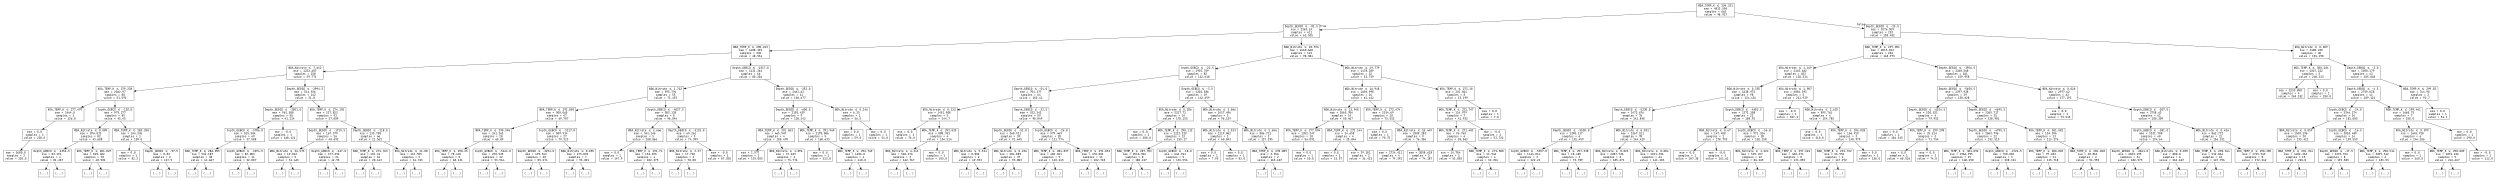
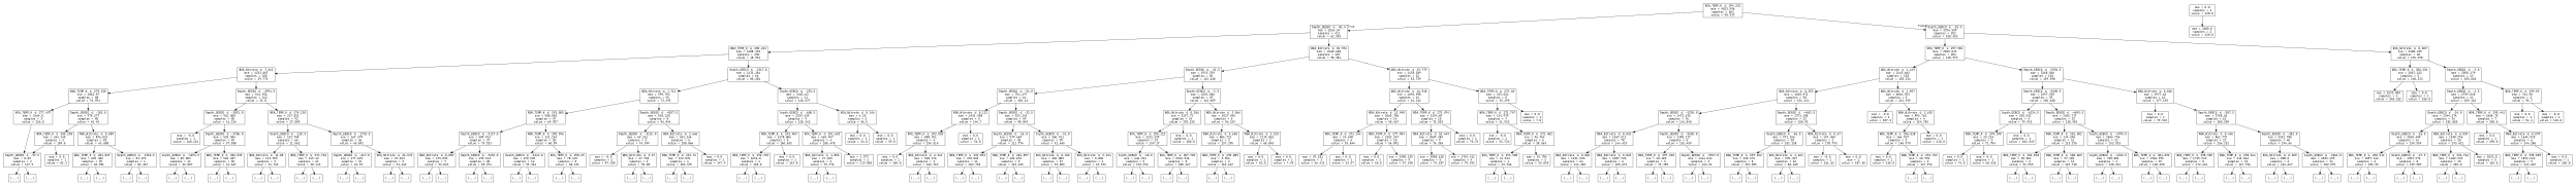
  digraph {
    fontname="JetBrains Mono"
    node [fontname="JetBrains Mono" shape=box]
    edge [fontname="JetBrains Mono"]
    n1 [label="WOA_TEMP_K <= 294.231\nmse = 4813.596\nsamples = 663\nvalue = 98.917"]
    n2 [label="Depth_GEBCO <= -81.5\nmse = 2263.24\nsamples = 411\nvalue = 62.535"]
    n3 [label="Depth_GEBCO <= -25.5\nmse = 3276.559\nsamples = 252\nvalue = 158.452"]
    n4 [label="WOA_TEMP_K <= 290.213\nmse = 1488.192\nsamples = 296\nvalue = 48.534"]
    n5 [label="WOA_Nitrate <= 10.576\nmse = 2460.668\nsamples = 115\nvalue = 98.384"]
    n6 [label="WOA_TEMP_K <= 297.981\nmse = 2815.013\nsamples = 204\nvalue = 148.973"]
    n7 [label="WOA_Nitrate <= 0.029\nmse = 3400.499\nsamples = 48\nvalue = 194.198"]
    n8 [label="WOA_Nitrate <= 7.642\nmse = 1232.607\nsamples = 230\nvalue = 39.771"]
    n9 [label="Depth_GEBCO <= -2317.0\nmse = 1131.364\nsamples = 66\nvalue = 80.204"]
    n10 [label="Depth_GEBCO <= -22.5\nmse = 1935.759\nsamples = 83\nvalue = 112.618"]
    n11 [label="WOA_Nitrate <= 19.779\nmse = 1478.309\nsamples = 32\nvalue = 53.739"]
    n12 [label="WOA_TEMP_K <= 279.238\nmse = 2062.97\nsamples = 88\nvalue = 51.591"]
    n13 [label="Depth_GEBCO <= -2994.5\nmse = 514.936\nsamples = 142\nvalue = 31.8"]
    n14 [label="WOA_Nitrate <= 1.712\nmse = 595.794\nsamples = 55\nvalue = 73.493"]
    n15 [label="Depth_GEBCO <= -253.0\nmse = 2463.63\nsamples = 11\nvalue = 118.677"]
    n16 [label="WOA_TEMP_K <= 277.497\nmse = 1464.0\nsamples = 3\nvalue = 226.0"]
    n17 [label="Depth_GEBCO <= -103.0\nmse = 975.277\nsamples = 85\nvalue = 45.45"]
    n18 [label="Depth_GEBCO <= -3051.0\nmse = 961.508\nsamples = 50\nvalue = 41.124"]
    n19 [label="WOA_TEMP_K <= 274.155\nmse = 217.823\nsamples = 92\nvalue = 27.009"]
    n20 [label="mse = 0.0\nsamples = 1\nvalue = 230.0"]
    n21 [label="WOA_Nitrate <= 0.089\nmse = 876.013\nsamples = 82\nvalue = 43.608"]
    n22 [label="WOA_TEMP_K <= 283.258\nmse = 244.245\nsamples = 3\nvalue = 109.0"]
    n23 [label="mse = 3600.0\nsamples = 2\nvalue = 220.0"]
    n24 [label="Depth_GEBCO <= -1356.5\nmse = 83.191\nsamples = 4\nvalue = 81.267"]
    n25 [label="WOA_TEMP_K <= 281.827\nmse = 825.482\nsamples = 78\nvalue = 40.981"]
    n26 [label="mse = 0.0\nsamples = 1\nvalue = 82.3"]
    n27 [label="Depth_GEBCO <= -97.5\nmse = 8.82\nsamples = 2\nvalue = 117.9"]
    n28 [label="(...)"]
    n29 [label="(...)"]
    n30 [label="(...)"]
    n31 [label="(...)"]
    n32 [label="(...)"]
    n33 [label="(...)"]
    n34 [label="Depth_GEBCO <= -3706.0\nmse = 525.584\nsamples = 49\nvalue = 37.588"]
    n35 [label="mse = -0.0\nsamples = 1\nvalue = 168.421"]
    n36 [label="Depth_GEBCO <= -1715.5\nmse = 167.379\nsamples = 26\nvalue = 40.692"]
    n37 [label="Depth_GEBCO <= -118.5\nmse = 133.705\nsamples = 66\nvalue = 21.562"]
    n38 [label="WOA_TEMP_K <= 286.095\nmse = 562.187\nsamples = 38\nvalue = 41.667"]
    n39 [label="Depth_GEBCO <= -3074.5\nmse = 83.003\nsamples = 11\nvalue = 22.087"]
    n40 [label="(...)"]
    n41 [label="(...)"]
    n42 [label="(...)"]
    n43 [label="(...)"]
    n44 [label="WOA_Nitrate <= 26.573\nmse = 19.013\nsamples = 5\nvalue = 31.463"]
    n45 [label="Depth_GEBCO <= -617.0\nmse = 177.692\nsamples = 21\nvalue = 42.93"]
    n46 [label="WOA_TEMP_K <= 274.763\nmse = 115.12\nsamples = 61\nvalue = 20.143"]
    n47 [label="WOA_Nitrate <= 11.88\nmse = 113.555\nsamples = 5\nvalue = 34.763"]
    n48 [label="(...)"]
    n49 [label="(...)"]
    n50 [label="(...)"]
    n51 [label="(...)"]
    n52 [label="(...)"]
    n53 [label="(...)"]
    n54 [label="(...)"]
    n55 [label="(...)"]
    n56 [label="WOA_TEMP_K <= 292.005\nmse = 508.065\nsamples = 47\nvalue = 69.707"]
    n57 [label="Depth_GEBCO <= -4037.5\nmse = 503.128\nsamples = 8\nvalue = 96.844"]
    n58 [label="Depth_GEBCO <= -600.5\nmse = 2155.429\nsamples = 9\nvalue = 128.242"]
    n59 [label="WOA_Nitrate <= 0.146\nmse = 6.25\nsamples = 2\nvalue = 56.5"]
    n60 [label="WOA_TEMP_K <= 290.396\nmse = 241.263\nsamples = 20\nvalue = 60.09"]
    n61 [label="Depth_GEBCO <= -3117.0\nmse = 589.914\nsamples = 27\nvalue = 79.323"]
    n62 [label="WOA_Nitrate <= 2.666\nmse = 342.246\nsamples = 5\nvalue = 108.066"]
    n63 [label="Depth_GEBCO <= -3115.0\nmse = 69.261\nsamples = 3\nvalue = 74.399"]
    n64 [label="WOA_TEMP_K <= 290.25\nmse = 78.449\nsamples = 8\nvalue = 68.131"]
    n65 [label="Depth_GEBCO <= -5141.0\nmse = 278.525\nsamples = 12\nvalue = 53.964"]
    n66 [label="Depth_GEBCO <= -3294.0\nmse = 499.543\nsamples = 20\nvalue = 85.274"]
    n67 [label="WOA_Nitrate <= 0.055\nmse = 175.093\nsamples = 7\nvalue = 53.821"]
    n68 [label="(...)"]
    n69 [label="(...)"]
    n70 [label="(...)"]
    n71 [label="(...)"]
    n72 [label="(...)"]
    n73 [label="(...)"]
    n74 [label="(...)"]
    n75 [label="(...)"]
    n76 [label="mse = 0.0\nsamples = 1\nvalue = 147.9"]
    n77 [label="WOA_TEMP_K <= 291.74\nmse = 132.076\nsamples = 4\nvalue = 102.375"]
    n78 [label="WOA_Nitrate <= 3.37\nmse = 17.718\nsamples = 2\nvalue = 70.08"]
    n79 [label="mse = -0.0\nsamples = 1\nvalue = 87.358"]
    n80 [label="(...)"]
    n81 [label="(...)"]
    n82 [label="(...)"]
    n83 [label="(...)"]
    n84 [label="WOA_TEMP_K <= 291.653\nmse = 465.947\nsamples = 4\nvalue = 100.478"]
    n85 [label="WOA_TEMP_K <= 291.969\nmse = 2178.006\nsamples = 5\nvalue = 160.633"]
    n86 [label="mse = 0.0\nsamples = 1\nvalue = 59.0"]
    n87 [label="mse = 0.0\nsamples = 1\nvalue = 54.0"]
    n88 [label="mse = 1.577\nsamples = 2\nvalue = 119.005"]
    n89 [label="WOA_Nitrate <= 1.896\nmse = 17.265\nsamples = 2\nvalue = 75.776"]
    n90 [label="mse = 0.0\nsamples = 1\nvalue = 223.8"]
    n91 [label="WOA_TEMP_K <= 292.769\nmse = 1656.0\nsamples = 4\nvalue = 148.0"]
    n92 [label="(...)"]
    n93 [label="(...)"]
    n94 [label="(...)"]
    n95 [label="(...)"]
    n96 [label="Depth_GEBCO <= -54.0\nmse = 754.277\nsamples = 64\nvalue = 102.41"]
    n97 [label="Depth_GEBCO <= -3.5\nmse = 4203.586\nsamples = 19\nvalue = 142.659"]
    n98 [label="WOA_Nitrate <= 16.948\nmse = 1696.998\nsamples = 24\nvalue = 61.442"]
    n99 [label="WOA_TEMP_K <= 273.18\nmse = 315.024\nsamples = 8\nvalue = 33.199"]
    n100 [label="WOA_Nitrate <= 0.113\nmse = 1451.908\nsamples = 5\nvalue = 144.7"]
    n101 [label="Depth_GEBCO <= -32.5\nmse = 532.243\nsamples = 59\nvalue = 98.849"]
    n102 [label="WOA_Nitrate <= 0.206\nmse = 3217.72\nsamples = 14\nvalue = 170.155"]
    n103 [label="WOA_Nitrate <= 3.066\nmse = 2427.496\nsamples = 5\nvalue = 96.129"]
    n104 [label="mse = 0.0\nsamples = 1\nvalue = 76.0"]
    n105 [label="WOA_TEMP_K <= 292.025\nmse = 888.761\nsamples = 4\nvalue = 154.514"]
    n106 [label="Depth_GEBCO <= -51.0\nmse = 360.911\nsamples = 39\nvalue = 91.645"]
    n107 [label="Depth_GEBCO <= -26.0\nmse = 579.469\nsamples = 20\nvalue = 111.774"]
    n108 [label="WOA_Nitrate <= 6.341\nmse = 560.176\nsamples = 3\nvalue = 162.767"]
    n109 [label="mse = 0.0\nsamples = 1\nvalue = 105.0"]
    n110 [label="(...)"]
    n111 [label="(...)"]
    n112 [label="WOA_Nitrate <= 5.314\nmse = 0.802\nsamples = 2\nvalue = 49.933"]
    n113 [label="WOA_Nitrate <= 0.496\nmse = 284.889\nsamples = 37\nvalue = 93.803"]
    n114 [label="WOA_TEMP_K <= 284.897\nmse = 482.651\nsamples = 9\nvalue = 123.245"]
    n115 [label="WOA_TEMP_K <= 291.851\nmse = 470.001\nsamples = 11\nvalue = 102.718"]
    n116 [label="(...)"]
    n117 [label="(...)"]
    n118 [label="(...)"]
    n119 [label="(...)"]
    n120 [label="(...)"]
    n121 [label="(...)"]
    n122 [label="(...)"]
    n123 [label="(...)"]
    n124 [label="mse = 0.0\nsamples = 1\nvalue = 280.0"]
    n125 [label="WOA_TEMP_K <= 290.112\nmse = 2212.229\nsamples = 13\nvalue = 159.17"]
    n126 [label="WOA_Nitrate <= 2.523\nmse = 1119.062\nsamples = 2\nvalue = 60.843"]
    n127 [label="WOA_Nitrate <= 5.656\nmse = 806.721\nsamples = 3\nvalue = 137.295"]
    n128 [label="WOA_TEMP_K <= 287.783\nmse = 2516.926\nsamples = 8\nvalue = 180.127"]
    n129 [label="Depth_GEBCO <= -18.0\nmse = 646.914\nsamples = 5\nvalue = 133.556"]
    n130 [label="(...)"]
    n131 [label="(...)"]
    n132 [label="(...)"]
    n133 [label="(...)"]
    n134 [label="mse = 0.0\nsamples = 1\nvalue = 7.95"]
    n135 [label="mse = 0.0\nsamples = 1\nvalue = 82.0"]
    n136 [label="WOA_TEMP_K <= 278.889\nmse = 3.556\nsamples = 2\nvalue = 165.667"]
    n137 [label="(...)"]
    n138 [label="(...)"]
    n139 [label="WOA_Nitrate <= 13.948\nmse = 1065.706\nsamples = 14\nvalue = 50.467"]
    n140 [label="WOA_TEMP_K <= 272.474\nmse = 2154.69\nsamples = 10\nvalue = 75.552"]
    n141 [label="WOA_TEMP_K <= 271.747\nmse = 114.979\nsamples = 7\nvalue = 41.932"]
    n142 [label="mse = 0.0\nsamples = 1\nvalue = 7.0"]
    n143 [label="WOA_TEMP_K <= 277.094\nmse = 1352.247\nsamples = 10\nvalue = 56.091"]
    n144 [label="WOA_TEMP_K <= 272.144\nmse = 24.638\nsamples = 4\nvalue = 35.844"]
    n145 [label="mse = 0.0\nsamples = 1\nvalue = 70.73"]
    n146 [label="WOA_Nitrate <= 18.449\nmse = 2509.283\nsamples = 9\nvalue = 76.356"]
+   n147 [label="mse = 1590.139\nsamples = 9\nvalue = 57.198"]
    n148 [label="mse = 0.0\nsamples = 1\nvalue = 50.0"]
    n149 [label="mse = 0.0\nsamples = 1\nvalue = 33.57"]
    n150 [label="mse = 29.181\nsamples = 3\nvalue = 36.412"]
    n151 [label="mse = 1724.411\nsamples = 4\nvalue = 79.392"]
    n152 [label="mse = 3058.618\nsamples = 5\nvalue = 74.187"]
    n153 [label="WOA_TEMP_K <= 271.402\nmse = 96.763\nsamples = 6\nvalue = 38.563"]
    n154 [label="mse = -0.0\nsamples = 1\nvalue = 53.722"]
    n155 [label="mse = 14.784\nsamples = 2\nvalue = 53.055"]
    n156 [label="WOA_TEMP_K <= 271.508\nmse = 11.942\nsamples = 4\nvalue = 32.766"]
    n157 [label="(...)"]
    n158 [label="(...)"]
    n159 [label="WOA_Nitrate <= 1.449\nmse = 2145.662\nsamples = 103\nvalue = 138.334"]
    n160 [label="Depth_GEBCO <= -3956.5\nmse = 3268.568\nsamples = 101\nvalue = 159.958"]
    n161 [label="WOA_TEMP_K <= 300.284\nmse = 2047.222\nsamples = 5\nvalue = 248.333"]
    n162 [label="Depth_GEBCO <= -3.0\nmse = 3050.179\nsamples = 43\nvalue = 185.048"]
    n163 [label="WOA_Nitrate <= 0.355\nmse = 1638.972\nsamples = 98\nvalue = 134.434"]
    n164 [label="WOA_Nitrate <= 1.907\nmse = 6004.593\nsamples = 5\nvalue = 211.939"]
    n165 [label="Depth_GEBCO <= -5650.5\nmse = 2397.938\nsamples = 39\nvalue = 130.628"]
    n166 [label="WOA_Nitrate <= 0.026\nmse = 2977.62\nsamples = 62\nvalue = 177.193"]
    n167 [label="Depth_GEBCO <= -5230.0\nmse = 1472.676\nsamples = 76\nvalue = 141.848"]
    n168 [label="Depth_GEBCO <= -4482.5\nmse = 1371.108\nsamples = 22\nvalue = 108.92"]
    n169 [label="mse = -0.0\nsamples = 1\nvalue = 307.2"]
    n170 [label="WOA_Nitrate <= 2.635\nmse = 895.761\nsamples = 4\nvalue = 154.783"]
    n171 [label="Depth_GEBCO <= -5530.0\nmse = 1390.117\nsamples = 6\nvalue = 101.459"]
    n172 [label="WOA_Nitrate <= 0.032\nmse = 1367.511\nsamples = 70\nvalue = 144.419"]
    n173 [label="WOA_Nitrate <= 0.67\nmse = 147.458\nsamples = 2\nvalue = 178.793"]
    n174 [label="Depth_GEBCO <= -56.0\nmse = 971.326\nsamples = 20\nvalue = 102.158"]
    n175 [label="Depth_GEBCO <= -5927.0\nmse = 1414.014\nsamples = 3\nvalue = 122.21"]
    n176 [label="WOA_TEMP_K <= 297.338\nmse = 18.489\nsamples = 3\nvalue = 73.789"]
    n177 [label="WOA_Nitrate <= 0.023\nmse = 2287.726\nsamples = 6\nvalue = 185.671"]
    n178 [label="WOA_Nitrate <= 0.084\nmse = 1151.396\nsamples = 64\nvalue = 141.183"]
    n179 [label="(...)"]
    n180 [label="(...)"]
    n181 [label="(...)"]
    n182 [label="(...)"]
    n183 [label="(...)"]
    n184 [label="(...)"]
    n185 [label="(...)"]
    n186 [label="(...)"]
-   n187 [label="mse = 0.0\nsamples = 1\nvalue = 187.38"]
+   n187 [label="mse = 0.0\nmse = 1\nvalue = 187.38"]
    n188 [label="mse = -0.0\nsamples = 1\nvalue = 161.62"]
    n189 [label="WOA_Nitrate <= 1.224\nmse = 595.497\nsamples = 12\nvalue = 86.265"]
    n190 [label="WOA_TEMP_K <= 297.322\nmse = 360.374\nsamples = 8\nvalue = 131.055"]
    n191 [label="(...)"]
    n192 [label="(...)"]
    n193 [label="(...)"]
    n194 [label="(...)"]
    n195 [label="mse = 0.0\nsamples = 1\nvalue = 210.0"]
    n196 [label="WOA_TEMP_K <= 296.028\nmse = 166.919\nsamples = 3\nvalue = 140.979"]
    n197 [label="WOA_TEMP_K <= 294.722\nmse = 26.952\nsamples = 2\nvalue = 147.972"]
    n198 [label="mse = 0.0\nsamples = 1\nvalue = 120.0"]
    n199 [label="(...)"]
    n200 [label="(...)"]
    n201 [label="Depth_GEBCO <= -6224.5\nmse = 220.521\nsamples = 4\nvalue = 79.952"]
    n202 [label="Depth_GEBCO <= -4695.5\nmse = 2265.717\nsamples = 35\nvalue = 138.901"]
    n203 [label="mse = 0.0\nsamples = 1\nvalue = 79.545"]
    n204 [label="Depth_GEBCO <= -207.5\nmse = 2758.63\nsamples = 61\nvalue = 180.309"]
    n205 [label="mse = 0.0\nsamples = 1\nvalue = 104.545"]
    n206 [label="WOA_TEMP_K <= 299.298\nmse = 25.214\nsamples = 3\nvalue = 71.754"]
    n207 [label="Depth_GEBCO <= -4795.5\nmse = 2863.796\nsamples = 22\nvalue = 152.515"]
    n208 [label="WOA_TEMP_K <= 301.581\nmse = 134.396\nsamples = 13\nvalue = 113.276"]
    n209 [label="mse = 0.0\nsamples = 1\nvalue = 60.526"]
    n210 [label="mse = 0.0\nsamples = 2\nvalue = 74.0"]
    n211 [label="WOA_TEMP_K <= 301.092\nmse = 1966.995\nsamples = 19\nvalue = 140.258"]
    n212 [label="Depth_GEBCO <= -4726.5\nmse = 728.801\nsamples = 3\nvalue = 238.311"]
    n213 [label="WOA_TEMP_K <= 300.069\nmse = 97.483\nsamples = 11\nvalue = 115.718"]
    n214 [label="WOA_TEMP_K <= 301.818\nmse = 30.861\nsamples = 2\nvalue = 94.955"]
    n215 [label="(...)"]
    n216 [label="(...)"]
    n217 [label="(...)"]
    n218 [label="(...)"]
    n219 [label="(...)"]
    n220 [label="(...)"]
    n221 [label="(...)"]
    n222 [label="(...)"]
    n223 [label="Depth_GEBCO <= -381.0\nmse = 3331.708\nsamples = 40\nvalue = 194.64"]
    n224 [label="WOA_Nitrate <= 0.436\nmse = 862.772\nsamples = 21\nvalue = 156.151"]
    n225 [label="Depth_GEBCO <= -2041.0\nmse = 2833.195\nsamples = 34\nvalue = 182.575"]
    n226 [label="WOA_Nitrate <= 0.039\nmse = 800.0\nsamples = 6\nvalue = 261.667"]
    n227 [label="WOA_TEMP_K <= 298.344\nmse = 212.064\nsamples = 13\nvalue = 147.756"]
    n228 [label="WOA_TEMP_K <= 298.385\nmse = 1715.949\nsamples = 8\nvalue = 172.242"]
    n229 [label="(...)"]
    n230 [label="(...)"]
    n231 [label="(...)"]
    n232 [label="(...)"]
    n233 [label="(...)"]
    n234 [label="(...)"]
    n235 [label="(...)"]
    n236 [label="(...)"]
    n237 [label="mse = 2233.058\nsamples = 4\nvalue = 248.182"]
    n238 [label="mse = 0.0\nsamples = 1\nvalue = 250.0"]
    n239 [label="Depth_GEBCO <= -4.5\nmse = 2759.038\nsamples = 41\nvalue = 189.122"]
    n240 [label="WOA_TEMP_K <= 299.83\nmse = 744.98\nsamples = 2\nvalue = 92.7"]
    n241 [label="Depth_GEBCO <= -24.0\nmse = 2344.374\nsamples = 34\nvalue = 181.005"]
    n242 [label="WOA_TEMP_K <= 299.441\nmse = 1668.75\nsamples = 7\nvalue = 250.0"]
    n243 [label="mse = 0.0\nsamples = 1\nvalue = 54.1"]
    n244 [label="mse = -0.0\nsamples = 1\nvalue = 112.0"]
    n245 [label="WOA_Nitrate <= 0.039\nmse = 1538.296\nsamples = 20\nvalue = 193.421"]
    n246 [label="Depth_GEBCO <= -16.5\nmse = 3010.489\nsamples = 14\nvalue = 159.559"]
    n247 [label="WOA_Nitrate <= 0.079\nmse = 1645.918\nsamples = 6\nvalue = 244.286"]
    n248 [label="mse = 0.0\nsamples = 1\nvalue = 290.0"]
+   n249 [label="mse = 1025.0\nsamples = 5\nvalue = 165.0"]
    n250 [label="WOA_TEMP_K <= 294.764\nmse = 1402.333\nsamples = 15\nvalue = 201.0"]
    n251 [label="Depth_GEBCO <= -17.5\nmse = 1393.576\nsamples = 8\nvalue = 139.583"]
    n252 [label="WOA_TEMP_K <= 298.514\nmse = 3897.342\nsamples = 6\nvalue = 183.53"]
    n253 [label="(...)"]
    n254 [label="(...)"]
    n255 [label="(...)"]
    n256 [label="(...)"]
    n257 [label="(...)"]
    n258 [label="(...)"]
    n259 [label="mse = 0.0\nsamples = 1\nvalue = 260.0"]
    n260 [label="WOA_TEMP_K <= 298.009\nmse = 1872.222\nsamples = 5\nvalue = 241.667"]
    n261 [label="(...)"]
    n262 [label="(...)"]
    n1 -> n2 [headlabel=True labelangle=45 labeldistance=2.5]
    n1 -> n3 [headlabel=False labelangle=-45 labeldistance=2.5]
    n2 -> n4
    n2 -> n5
    n3 -> n6
    n3 -> n7
    n4 -> n8
    n4 -> n9
    n5 -> n10
    n5 -> n11
    n6 -> n159
    n6 -> n160
    n7 -> n161
    n7 -> n162
    n8 -> n12
    n8 -> n13
    n9 -> n14
    n9 -> n15
    n10 -> n96
    n10 -> n97
    n11 -> n98
    n11 -> n99
    n12 -> n16
    n12 -> n17
    n13 -> n18
    n13 -> n19
    n14 -> n56
    n14 -> n57
    n15 -> n58
    n15 -> n59
-   n16 -> n20
+   n16 -> n27
    n17 -> n21
    n17 -> n22
    n18 -> n34
    n18 -> n35
    n19 -> n36
    n19 -> n37
    n20 -> n23
    n21 -> n24
    n21 -> n25
    n22 -> n26
    n22 -> n27
    n24 -> n28
    n24 -> n29
    n25 -> n30
    n25 -> n31
    n27 -> n32
    n27 -> n33
    n34 -> n38
    n34 -> n39
    n36 -> n44
    n36 -> n45
    n37 -> n46
    n37 -> n47
    n38 -> n40
    n38 -> n41
    n39 -> n42
    n39 -> n43
    n44 -> n48
    n44 -> n49
    n45 -> n50
    n45 -> n51
    n46 -> n52
    n46 -> n53
    n47 -> n54
    n47 -> n55
    n56 -> n60
    n56 -> n61
    n57 -> n62
    n57 -> n63
    n58 -> n84
    n58 -> n85
    n59 -> n86
    n59 -> n87
    n60 -> n64
    n60 -> n65
    n61 -> n66
    n61 -> n67
    n62 -> n76
    n62 -> n77
    n63 -> n78
    n63 -> n79
    n64 -> n68
    n64 -> n69
    n65 -> n70
    n65 -> n71
    n66 -> n72
    n66 -> n73
    n67 -> n74
    n67 -> n75
    n77 -> n80
    n77 -> n81
    n78 -> n82
    n78 -> n83
    n84 -> n88
    n84 -> n89
    n85 -> n90
    n85 -> n91
    n89 -> n92
    n89 -> n93
    n91 -> n94
    n91 -> n95
    n96 -> n100
    n96 -> n101
    n97 -> n102
    n97 -> n103
    n98 -> n139
    n98 -> n140
    n99 -> n141
    n99 -> n142
    n100 -> n104
    n100 -> n105
    n101 -> n106
    n101 -> n107
    n102 -> n124
    n102 -> n125
    n103 -> n126
    n103 -> n127
    n105 -> n108
    n105 -> n109
    n106 -> n112
    n106 -> n113
    n107 -> n114
    n107 -> n115
    n108 -> n110
    n108 -> n111
    n112 -> n116
    n112 -> n117
    n113 -> n118
    n113 -> n119
    n114 -> n120
    n114 -> n121
    n115 -> n122
    n115 -> n123
    n125 -> n128
    n125 -> n129
    n126 -> n134
    n126 -> n135
    n127 -> n136
    n128 -> n130
    n128 -> n131
    n129 -> n132
    n129 -> n133
    n136 -> n137
    n136 -> n138
    n139 -> n143
    n139 -> n144
    n140 -> n145
    n140 -> n146
    n141 -> n153
    n141 -> n154
+   n143 -> n147
    n143 -> n148
    n144 -> n149
    n144 -> n150
    n146 -> n151
    n146 -> n152
    n153 -> n155
    n153 -> n156
    n156 -> n157
    n156 -> n158
    n159 -> n163
    n159 -> n164
    n160 -> n165
    n160 -> n166
    n161 -> n237
    n161 -> n238
    n162 -> n239
    n162 -> n240
    n163 -> n167
    n163 -> n168
    n164 -> n169
    n164 -> n170
    n165 -> n201
    n165 -> n202
    n166 -> n203
    n166 -> n204
    n167 -> n171
    n167 -> n172
    n168 -> n173
    n168 -> n174
    n170 -> n195
    n170 -> n196
    n171 -> n175
    n171 -> n176
    n172 -> n177
    n172 -> n178
    n173 -> n187
    n173 -> n188
    n174 -> n189
    n174 -> n190
    n175 -> n179
    n175 -> n180
    n176 -> n181
    n176 -> n182
    n177 -> n183
    n177 -> n184
    n178 -> n185
    n178 -> n186
    n189 -> n191
    n189 -> n192
    n190 -> n193
    n190 -> n194
    n196 -> n197
    n196 -> n198
    n197 -> n199
    n197 -> n200
    n201 -> n205
    n201 -> n206
    n202 -> n207
    n202 -> n208
    n204 -> n223
    n204 -> n224
    n206 -> n209
    n206 -> n210
    n207 -> n211
    n207 -> n212
    n208 -> n213
    n208 -> n214
    n211 -> n215
    n211 -> n216
    n212 -> n217
    n212 -> n218
    n213 -> n219
    n213 -> n220
    n214 -> n221
    n214 -> n222
    n223 -> n225
    n223 -> n226
    n224 -> n227
    n224 -> n228
    n225 -> n229
    n225 -> n230
    n226 -> n231
    n226 -> n232
    n227 -> n233
    n227 -> n234
    n228 -> n235
    n228 -> n236
    n239 -> n241
    n239 -> n242
    n240 -> n243
-   n248 -> n244
+   n240 -> n244
    n241 -> n245
    n241 -> n246
    n242 -> n247
    n242 -> n248
+   n245 -> n249
    n245 -> n250
    n246 -> n251
    n246 -> n252
    n247 -> n259
    n247 -> n260
    n250 -> n253
    n250 -> n254
    n251 -> n255
    n251 -> n256
    n252 -> n257
    n252 -> n258
    n260 -> n261
    n260 -> n262
  }
